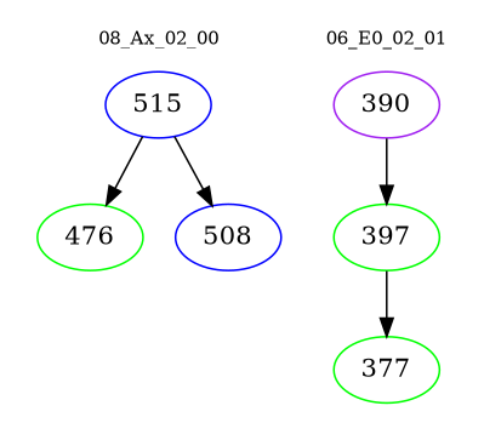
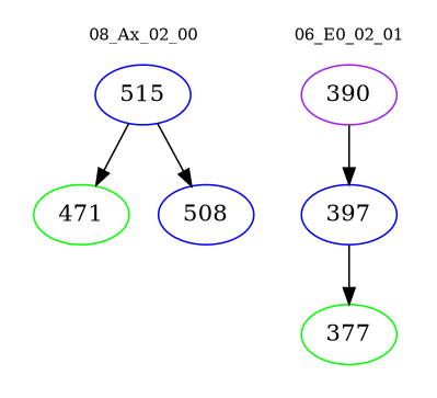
  digraph {
    node [color=blue]
    edge [color=black]
    n1 [label=515]
-   n2 [color=green label=476]
+   n2 [color=green label=471]
    n3 [label=508]
    n4 [color=purple label=390]
    n5 [color=green label=377]
-   n6 [color=green label=397]
+   n6 [label=397]
    subgraph cluster_1 {
      color=white
      fontsize=10
      label="08_Ax_02_00"
      n1
      n2
      n3
    }
    subgraph cluster_2 {
      color=white
      fontsize=10
      label="06_E0_02_01"
      n4
      n5
      n6
    }
    n1 -> n2
    n1 -> n3
    n4 -> n6
    n6 -> n5
  }
